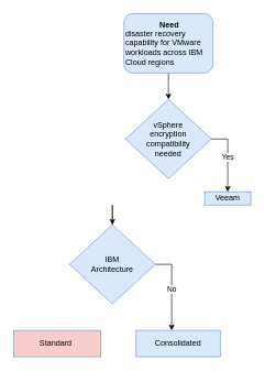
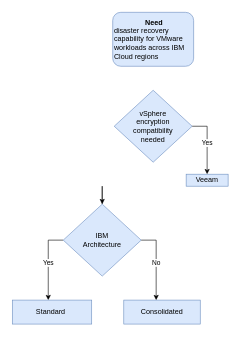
  <mxCell id="0" />
  <mxCell id="1" parent="0" />
- <mxCell id="2" style="edgeStyle=orthogonalEdgeStyle;rounded=0;orthogonalLoop=1;jettySize=auto;html=1;" parent="1" source="3" target="5" edge="1"><mxGeometry relative="1" as="geometry" /></mxCell>
  <mxCell id="3" value="&lt;div style=&quot;text-align: center;&quot;&gt;&lt;b style=&quot;background-color: initial;&quot;&gt;Need&lt;/b&gt;&lt;/div&gt;disaster recovery capability for VMware workloads across IBM Cloud regions" style="rounded=1;whiteSpace=wrap;html=1;align=left;fillColor=#dae8fc;strokeColor=#6c8ebf;" parent="1" vertex="1"><mxGeometry x="187.5" y="20" width="135" height="90" as="geometry" /></mxCell>
  <mxCell id="4" value="Yes" style="edgeStyle=orthogonalEdgeStyle;rounded=0;orthogonalLoop=1;jettySize=auto;html=1;" parent="1" source="5" target="6" edge="1"><mxGeometry relative="1" as="geometry"><Array as="points"><mxPoint x="345" y="210" /></Array></mxGeometry></mxCell>
  <mxCell id="5" value="&lt;span style=&quot;font-family: Helvetica; font-size: 12px; font-style: normal; font-variant-ligatures: normal; font-variant-caps: normal; font-weight: 400; letter-spacing: normal; orphans: 2; text-align: center; text-indent: 0px; text-transform: none; widows: 2; word-spacing: 0px; -webkit-text-stroke-width: 0px; text-decoration-thickness: initial; text-decoration-style: initial; text-decoration-color: initial; float: none; display: inline !important;&quot;&gt;vSphere &lt;br&gt;encryption &lt;br&gt;compatibility &lt;br&gt;needed&lt;/span&gt;" style="rhombus;whiteSpace=wrap;html=1;fillColor=#dae8fc;strokeColor=#6c8ebf;fontColor=default;labelBackgroundColor=none;" parent="1" vertex="1"><mxGeometry x="190" y="150" width="130" height="120" as="geometry" /></mxCell>
  <mxCell id="6" value="Veeam" style="rounded=0;whiteSpace=wrap;html=1;fillColor=#dae8fc;strokeColor=#6c8ebf;" parent="1" vertex="1"><mxGeometry x="310" y="290" width="70" height="20" as="geometry" /></mxCell>
  <mxCell id="7" style="edgeStyle=orthogonalEdgeStyle;rounded=0;orthogonalLoop=1;jettySize=auto;html=1;exitX=0.5;exitY=0;exitDx=0;exitDy=0;" parent="1" source="9" target="9" edge="1"><mxGeometry relative="1" as="geometry"><mxPoint x="367.5" y="271" as="targetPoint" /><Array as="points"><mxPoint x="170" y="310" /><mxPoint x="170" y="310" /></Array><mxPoint x="367.5" y="410" as="sourcePoint" /></mxGeometry></mxCell>
+ <mxCell id="8" value="Yes" style="edgeStyle=orthogonalEdgeStyle;rounded=0;orthogonalLoop=1;jettySize=auto;html=1;exitX=0;exitY=0.5;exitDx=0;exitDy=0;" parent="1" source="9" target="12" edge="1"><mxGeometry relative="1" as="geometry"><Array as="points"><mxPoint x="80" y="400" /></Array></mxGeometry></mxCell>
  <mxCell id="9" value="IBM &lt;br&gt;Architecture" style="rhombus;whiteSpace=wrap;html=1;fillColor=#dae8fc;strokeColor=#6c8ebf;fontColor=default;labelBackgroundColor=none;" parent="1" vertex="1"><mxGeometry x="105" y="340" width="130" height="120" as="geometry" /></mxCell>
  <mxCell id="10" value="Consolidated" style="rounded=0;whiteSpace=wrap;html=1;fillColor=#dae8fc;strokeColor=#6c8ebf;" parent="1" vertex="1"><mxGeometry x="206" y="500" width="127.5" height="40" as="geometry" /></mxCell>
  <mxCell id="11" value="No" style="edgeStyle=orthogonalEdgeStyle;rounded=0;orthogonalLoop=1;jettySize=auto;html=1;exitX=1;exitY=0.5;exitDx=0;exitDy=0;" parent="1" source="9" edge="1"><mxGeometry relative="1" as="geometry"><Array as="points"><mxPoint x="260" y="400" /><mxPoint x="260" y="500" /></Array><mxPoint x="260" y="500" as="targetPoint" /></mxGeometry></mxCell>
- <mxCell id="12" value="Standard&lt;span style=&quot;white-space: pre;&quot;&gt;&#09;&lt;/span&gt;" style="rounded=0;whiteSpace=wrap;html=1;fillColor=#f8cecc;strokeColor=#6c8ebf;" parent="1" vertex="1"><mxGeometry x="20" y="500" width="132.5" height="40" as="geometry" /></mxCell>
+ <mxCell id="12" value="Standard&lt;span style=&quot;white-space: pre;&quot;&gt;&#09;&lt;/span&gt;" style="rounded=0;whiteSpace=wrap;html=1;fillColor=#dae8fc;strokeColor=#6c8ebf;" parent="1" vertex="1"><mxGeometry x="20" y="500" width="132.5" height="40" as="geometry" /></mxCell>
